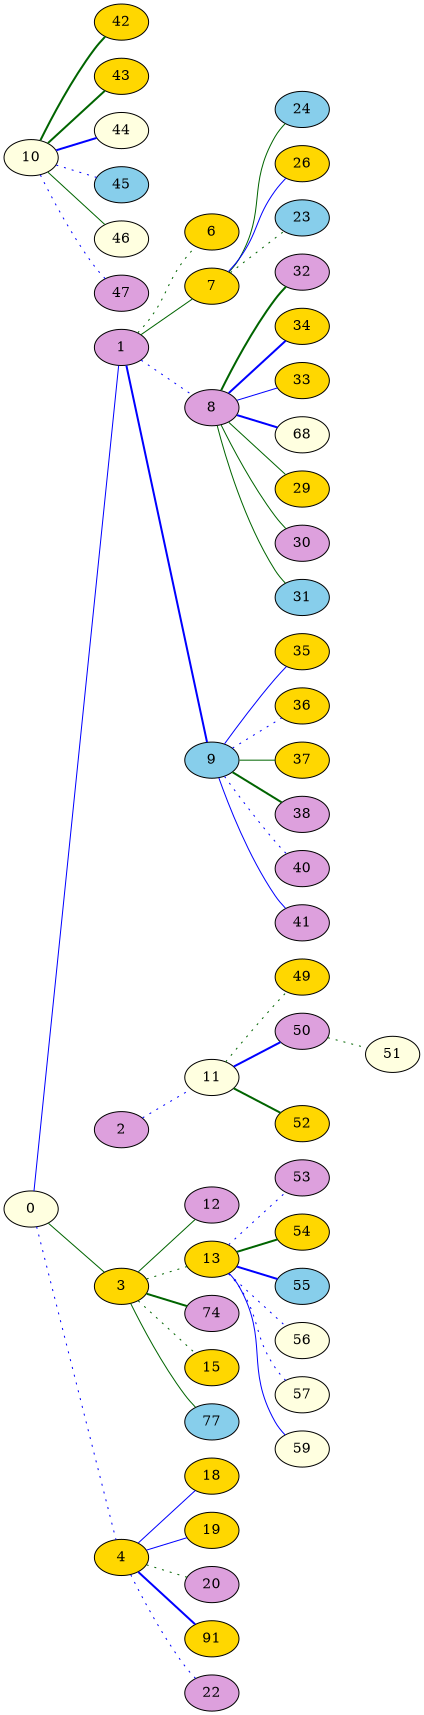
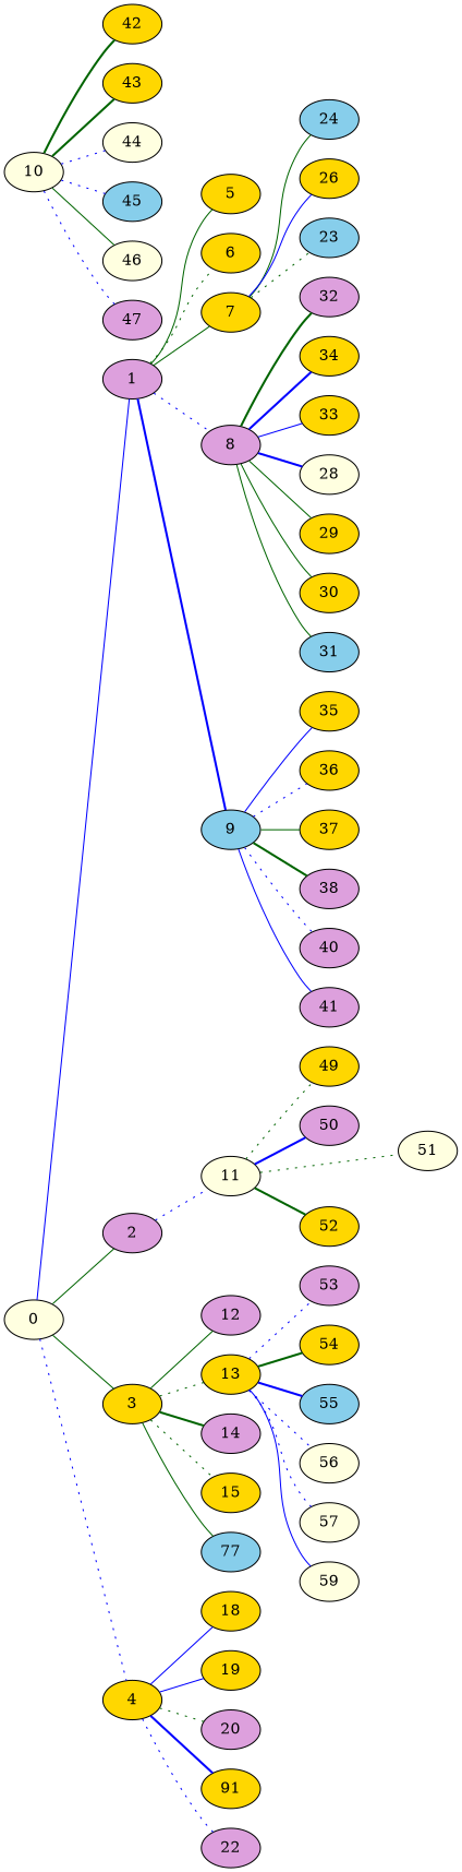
  graph {
    rankdir=LR
    node [fillcolor=gold style=filled]
    edge [color=blue style=solid]
    0 [fillcolor=lightyellow]
    1 [fillcolor=plum]
    2 [fillcolor=plum]
    3
    4
+   5
    6
    7
    8 [fillcolor=plum]
    9 [fillcolor=skyblue]
    11 [fillcolor=lightyellow]
    12 [fillcolor=plum]
    13
-   14 [fillcolor=plum label=74]
+   14 [fillcolor=plum]
    15
    n16 [fillcolor=skyblue label=77]
    18
    19
    20 [fillcolor=plum]
    n20 [label=91]
    22 [fillcolor=plum]
    24 [fillcolor=skyblue]
    26
    23 [fillcolor=skyblue]
    32 [fillcolor=plum]
    34
    33
-   28 [fillcolor=lightyellow label=68]
+   28 [fillcolor=lightyellow]
    29
-   30 [fillcolor=plum]
+   30
    31 [fillcolor=skyblue]
    35
    36
    37
    38 [fillcolor=plum]
    40 [fillcolor=plum]
    41 [fillcolor=plum]
    10 [fillcolor=lightyellow]
    42
    43
    44 [fillcolor=lightyellow]
    45 [fillcolor=skyblue]
    46 [fillcolor=lightyellow]
    47 [fillcolor=plum]
    49
    50 [fillcolor=plum]
    51 [fillcolor=lightyellow]
    52
    53 [fillcolor=plum]
    54
    55 [fillcolor=skyblue]
    56 [fillcolor=lightyellow]
    57 [fillcolor=lightyellow]
    59 [fillcolor=lightyellow]
    0 -- 1
+   0 -- 2 [color=darkgreen]
    0 -- 3 [color=darkgreen]
    0 -- 4 [style=dotted]
+   1 -- 5 [color=darkgreen]
    1 -- 6 [color=darkgreen style=dotted]
    1 -- 7 [color=darkgreen]
    1 -- 8 [style=dotted]
    1 -- 9 [style=bold]
    2 -- 11 [style=dotted]
    3 -- 12 [color=darkgreen]
    3 -- 13 [color=darkgreen style=dotted]
    3 -- 14 [color=darkgreen style=bold]
    3 -- 15 [color=darkgreen style=dotted]
    3 -- n16 [color=darkgreen]
    4 -- 18
    4 -- 19
    4 -- 20 [color=darkgreen style=dotted]
    4 -- n20 [style=bold]
    4 -- 22 [style=dotted]
    7 -- 24 [color=darkgreen]
    7 -- 26
    7 -- 23 [color=darkgreen style=dotted]
    8 -- 32 [color=darkgreen style=bold]
    8 -- 34 [style=bold]
    8 -- 33
    8 -- 28 [style=bold]
    8 -- 29 [color=darkgreen]
    8 -- 30 [color=darkgreen]
    8 -- 31 [color=darkgreen]
    9 -- 35
    9 -- 36 [style=dotted]
    9 -- 37 [color=darkgreen]
    9 -- 38 [color=darkgreen style=bold]
    9 -- 40 [style=dotted]
    9 -- 41
    11 -- 49 [color=darkgreen style=dotted]
    11 -- 50 [style=bold]
-   50 -- 51 [color=darkgreen style=dotted]
+   11 -- 51 [color=darkgreen style=dotted]
    11 -- 52 [color=darkgreen style=bold]
    13 -- 53 [style=dotted]
    13 -- 54 [color=darkgreen style=bold]
    13 -- 55 [style=bold]
    13 -- 56 [style=dotted]
    13 -- 57 [style=dotted]
    13 -- 59
    10 -- 42 [color=darkgreen style=bold]
    10 -- 43 [color=darkgreen style=bold]
-   10 -- 44 [style=bold]
+   10 -- 44 [style=dotted]
    10 -- 45 [style=dotted]
    10 -- 46 [color=darkgreen]
    10 -- 47 [style=dotted]
  }
